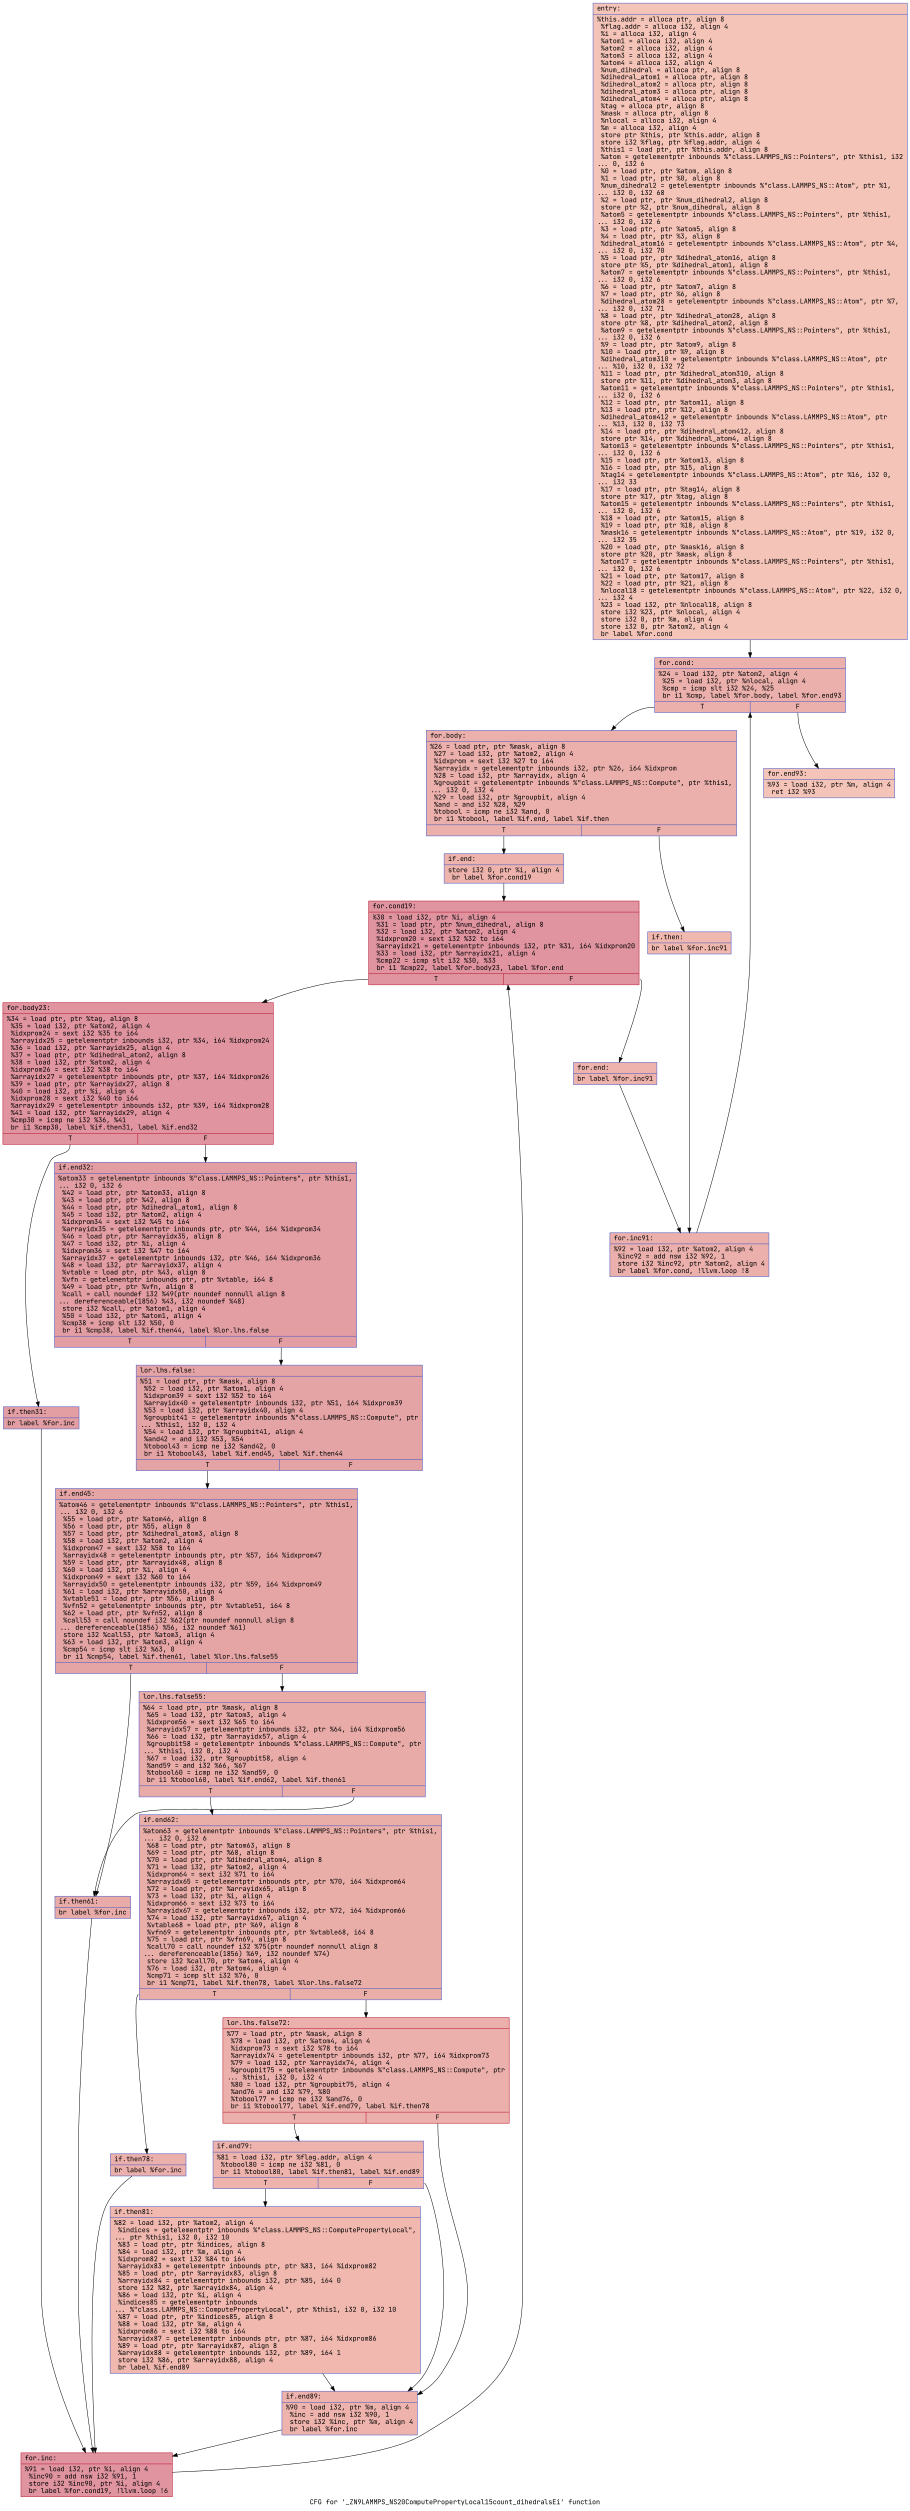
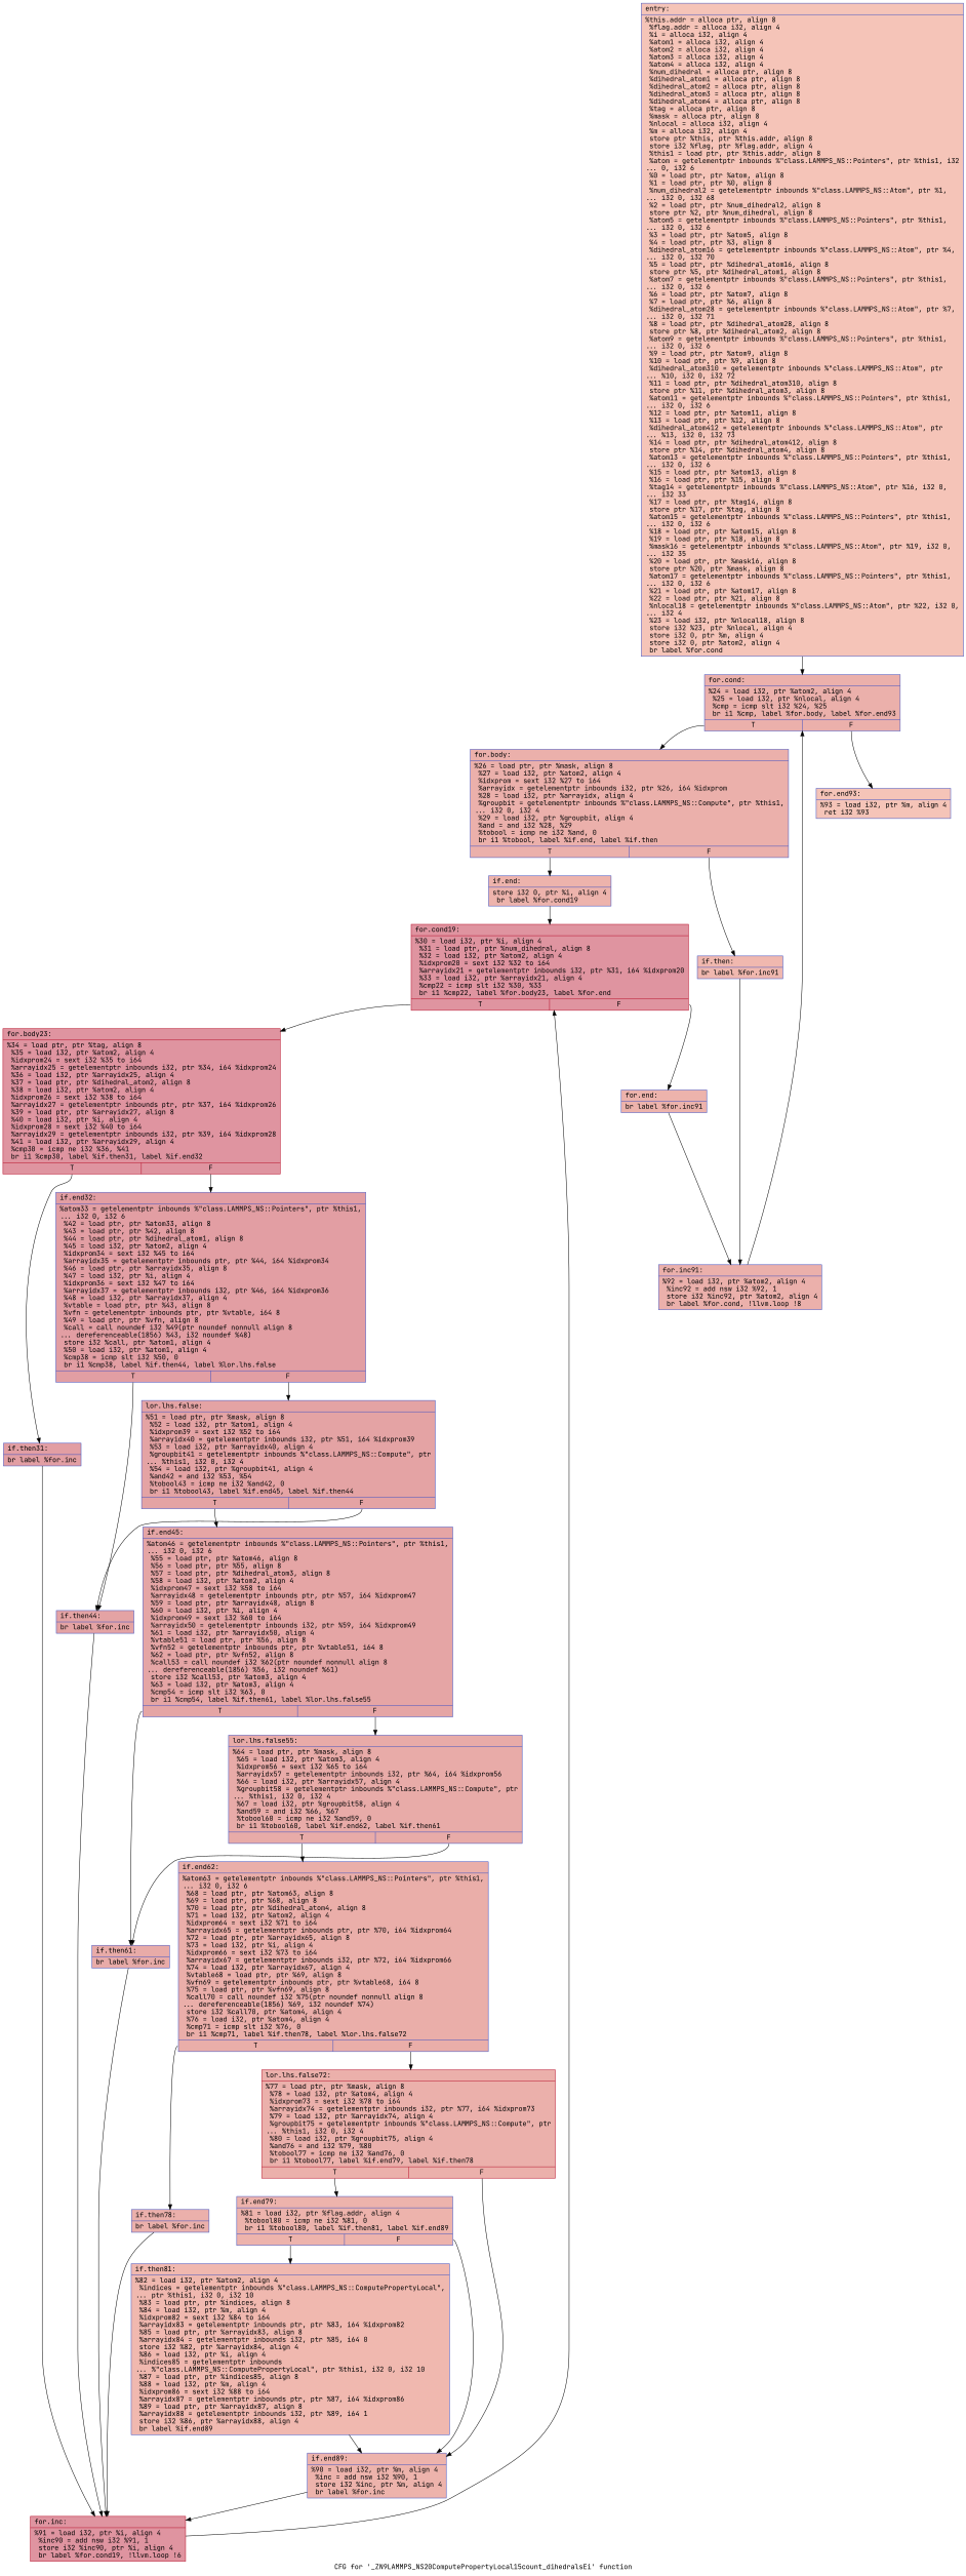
  digraph {
    fontname="JetBrains Mono"
    label="CFG for '_ZN9LAMMPS_NS20ComputePropertyLocal15count_dihedralsEi' function"
    node [color="#3d50c3ff" fillcolor="#d24b4070" fontname="JetBrains Mono" shape=record style=filled]
    edge [fontname="JetBrains Mono"]
    n1 [fillcolor="#e97a5f70" label="{entry:\l|  %this.addr = alloca ptr, align 8\l  %flag.addr = alloca i32, align 4\l  %i = alloca i32, align 4\l  %atom1 = alloca i32, align 4\l  %atom2 = alloca i32, align 4\l  %atom3 = alloca i32, align 4\l  %atom4 = alloca i32, align 4\l  %num_dihedral = alloca ptr, align 8\l  %dihedral_atom1 = alloca ptr, align 8\l  %dihedral_atom2 = alloca ptr, align 8\l  %dihedral_atom3 = alloca ptr, align 8\l  %dihedral_atom4 = alloca ptr, align 8\l  %tag = alloca ptr, align 8\l  %mask = alloca ptr, align 8\l  %nlocal = alloca i32, align 4\l  %m = alloca i32, align 4\l  store ptr %this, ptr %this.addr, align 8\l  store i32 %flag, ptr %flag.addr, align 4\l  %this1 = load ptr, ptr %this.addr, align 8\l  %atom = getelementptr inbounds %\"class.LAMMPS_NS::Pointers\", ptr %this1, i32\l... 0, i32 6\l  %0 = load ptr, ptr %atom, align 8\l  %1 = load ptr, ptr %0, align 8\l  %num_dihedral2 = getelementptr inbounds %\"class.LAMMPS_NS::Atom\", ptr %1,\l... i32 0, i32 68\l  %2 = load ptr, ptr %num_dihedral2, align 8\l  store ptr %2, ptr %num_dihedral, align 8\l  %atom5 = getelementptr inbounds %\"class.LAMMPS_NS::Pointers\", ptr %this1,\l... i32 0, i32 6\l  %3 = load ptr, ptr %atom5, align 8\l  %4 = load ptr, ptr %3, align 8\l  %dihedral_atom16 = getelementptr inbounds %\"class.LAMMPS_NS::Atom\", ptr %4,\l... i32 0, i32 70\l  %5 = load ptr, ptr %dihedral_atom16, align 8\l  store ptr %5, ptr %dihedral_atom1, align 8\l  %atom7 = getelementptr inbounds %\"class.LAMMPS_NS::Pointers\", ptr %this1,\l... i32 0, i32 6\l  %6 = load ptr, ptr %atom7, align 8\l  %7 = load ptr, ptr %6, align 8\l  %dihedral_atom28 = getelementptr inbounds %\"class.LAMMPS_NS::Atom\", ptr %7,\l... i32 0, i32 71\l  %8 = load ptr, ptr %dihedral_atom28, align 8\l  store ptr %8, ptr %dihedral_atom2, align 8\l  %atom9 = getelementptr inbounds %\"class.LAMMPS_NS::Pointers\", ptr %this1,\l... i32 0, i32 6\l  %9 = load ptr, ptr %atom9, align 8\l  %10 = load ptr, ptr %9, align 8\l  %dihedral_atom310 = getelementptr inbounds %\"class.LAMMPS_NS::Atom\", ptr\l... %10, i32 0, i32 72\l  %11 = load ptr, ptr %dihedral_atom310, align 8\l  store ptr %11, ptr %dihedral_atom3, align 8\l  %atom11 = getelementptr inbounds %\"class.LAMMPS_NS::Pointers\", ptr %this1,\l... i32 0, i32 6\l  %12 = load ptr, ptr %atom11, align 8\l  %13 = load ptr, ptr %12, align 8\l  %dihedral_atom412 = getelementptr inbounds %\"class.LAMMPS_NS::Atom\", ptr\l... %13, i32 0, i32 73\l  %14 = load ptr, ptr %dihedral_atom412, align 8\l  store ptr %14, ptr %dihedral_atom4, align 8\l  %atom13 = getelementptr inbounds %\"class.LAMMPS_NS::Pointers\", ptr %this1,\l... i32 0, i32 6\l  %15 = load ptr, ptr %atom13, align 8\l  %16 = load ptr, ptr %15, align 8\l  %tag14 = getelementptr inbounds %\"class.LAMMPS_NS::Atom\", ptr %16, i32 0,\l... i32 33\l  %17 = load ptr, ptr %tag14, align 8\l  store ptr %17, ptr %tag, align 8\l  %atom15 = getelementptr inbounds %\"class.LAMMPS_NS::Pointers\", ptr %this1,\l... i32 0, i32 6\l  %18 = load ptr, ptr %atom15, align 8\l  %19 = load ptr, ptr %18, align 8\l  %mask16 = getelementptr inbounds %\"class.LAMMPS_NS::Atom\", ptr %19, i32 0,\l... i32 35\l  %20 = load ptr, ptr %mask16, align 8\l  store ptr %20, ptr %mask, align 8\l  %atom17 = getelementptr inbounds %\"class.LAMMPS_NS::Pointers\", ptr %this1,\l... i32 0, i32 6\l  %21 = load ptr, ptr %atom17, align 8\l  %22 = load ptr, ptr %21, align 8\l  %nlocal18 = getelementptr inbounds %\"class.LAMMPS_NS::Atom\", ptr %22, i32 0,\l... i32 4\l  %23 = load i32, ptr %nlocal18, align 8\l  store i32 %23, ptr %nlocal, align 4\l  store i32 0, ptr %m, align 4\l  store i32 0, ptr %atom2, align 4\l  br label %for.cond\l}"]
    n2 [label="{for.cond:\l|  %24 = load i32, ptr %atom2, align 4\l  %25 = load i32, ptr %nlocal, align 4\l  %cmp = icmp slt i32 %24, %25\l  br i1 %cmp, label %for.body, label %for.end93\l|{<s0>T|<s1>F}}"]
    n3 [label="{for.body:\l|  %26 = load ptr, ptr %mask, align 8\l  %27 = load i32, ptr %atom2, align 4\l  %idxprom = sext i32 %27 to i64\l  %arrayidx = getelementptr inbounds i32, ptr %26, i64 %idxprom\l  %28 = load i32, ptr %arrayidx, align 4\l  %groupbit = getelementptr inbounds %\"class.LAMMPS_NS::Compute\", ptr %this1,\l... i32 0, i32 4\l  %29 = load i32, ptr %groupbit, align 4\l  %and = and i32 %28, %29\l  %tobool = icmp ne i32 %and, 0\l  br i1 %tobool, label %if.end, label %if.then\l|{<s0>T|<s1>F}}"]
    n4 [fillcolor="#e97a5f70" label="{for.end93:\l|  %93 = load i32, ptr %m, align 4\l  ret i32 %93\l}"]
    n5 [fillcolor="#d6524470" label="{if.end:\l|  store i32 0, ptr %i, align 4\l  br label %for.cond19\l}"]
    n6 [fillcolor="#dc5d4a70" label="{if.then:\l|  br label %for.inc91\l}"]
    n7 [color="#b70d28ff" fillcolor="#b70d2870" label="{for.cond19:\l|  %30 = load i32, ptr %i, align 4\l  %31 = load ptr, ptr %num_dihedral, align 8\l  %32 = load i32, ptr %atom2, align 4\l  %idxprom20 = sext i32 %32 to i64\l  %arrayidx21 = getelementptr inbounds i32, ptr %31, i64 %idxprom20\l  %33 = load i32, ptr %arrayidx21, align 4\l  %cmp22 = icmp slt i32 %30, %33\l  br i1 %cmp22, label %for.body23, label %for.end\l|{<s0>T|<s1>F}}"]
    n8 [label="{for.inc91:\l|  %92 = load i32, ptr %atom2, align 4\l  %inc92 = add nsw i32 %92, 1\l  store i32 %inc92, ptr %atom2, align 4\l  br label %for.cond, !llvm.loop !8\l}"]
    n9 [color="#b70d28ff" fillcolor="#b70d2870" label="{for.body23:\l|  %34 = load ptr, ptr %tag, align 8\l  %35 = load i32, ptr %atom2, align 4\l  %idxprom24 = sext i32 %35 to i64\l  %arrayidx25 = getelementptr inbounds i32, ptr %34, i64 %idxprom24\l  %36 = load i32, ptr %arrayidx25, align 4\l  %37 = load ptr, ptr %dihedral_atom2, align 8\l  %38 = load i32, ptr %atom2, align 4\l  %idxprom26 = sext i32 %38 to i64\l  %arrayidx27 = getelementptr inbounds ptr, ptr %37, i64 %idxprom26\l  %39 = load ptr, ptr %arrayidx27, align 8\l  %40 = load i32, ptr %i, align 4\l  %idxprom28 = sext i32 %40 to i64\l  %arrayidx29 = getelementptr inbounds i32, ptr %39, i64 %idxprom28\l  %41 = load i32, ptr %arrayidx29, align 4\l  %cmp30 = icmp ne i32 %36, %41\l  br i1 %cmp30, label %if.then31, label %if.end32\l|{<s0>T|<s1>F}}"]
    n10 [fillcolor="#d6524470" label="{for.end:\l|  br label %for.inc91\l}"]
    n11 [fillcolor="#be242e70" label="{if.then31:\l|  br label %for.inc\l}"]
    n12 [fillcolor="#be242e70" label="{if.end32:\l|  %atom33 = getelementptr inbounds %\"class.LAMMPS_NS::Pointers\", ptr %this1,\l... i32 0, i32 6\l  %42 = load ptr, ptr %atom33, align 8\l  %43 = load ptr, ptr %42, align 8\l  %44 = load ptr, ptr %dihedral_atom1, align 8\l  %45 = load i32, ptr %atom2, align 4\l  %idxprom34 = sext i32 %45 to i64\l  %arrayidx35 = getelementptr inbounds ptr, ptr %44, i64 %idxprom34\l  %46 = load ptr, ptr %arrayidx35, align 8\l  %47 = load i32, ptr %i, align 4\l  %idxprom36 = sext i32 %47 to i64\l  %arrayidx37 = getelementptr inbounds i32, ptr %46, i64 %idxprom36\l  %48 = load i32, ptr %arrayidx37, align 4\l  %vtable = load ptr, ptr %43, align 8\l  %vfn = getelementptr inbounds ptr, ptr %vtable, i64 8\l  %49 = load ptr, ptr %vfn, align 8\l  %call = call noundef i32 %49(ptr noundef nonnull align 8\l... dereferenceable(1856) %43, i32 noundef %48)\l  store i32 %call, ptr %atom1, align 4\l  %50 = load i32, ptr %atom1, align 4\l  %cmp38 = icmp slt i32 %50, 0\l  br i1 %cmp38, label %if.then44, label %lor.lhs.false\l|{<s0>T|<s1>F}}"]
    n13 [color="#b70d28ff" fillcolor="#b70d2870" label="{for.inc:\l|  %91 = load i32, ptr %i, align 4\l  %inc90 = add nsw i32 %91, 1\l  store i32 %inc90, ptr %i, align 4\l  br label %for.cond19, !llvm.loop !6\l}"]
+   n14 [fillcolor="#c32e3170" label="{if.then44:\l|  br label %for.inc\l}"]
    n15 [fillcolor="#c32e3170" label="{lor.lhs.false:\l|  %51 = load ptr, ptr %mask, align 8\l  %52 = load i32, ptr %atom1, align 4\l  %idxprom39 = sext i32 %52 to i64\l  %arrayidx40 = getelementptr inbounds i32, ptr %51, i64 %idxprom39\l  %53 = load i32, ptr %arrayidx40, align 4\l  %groupbit41 = getelementptr inbounds %\"class.LAMMPS_NS::Compute\", ptr\l... %this1, i32 0, i32 4\l  %54 = load i32, ptr %groupbit41, align 4\l  %and42 = and i32 %53, %54\l  %tobool43 = icmp ne i32 %and42, 0\l  br i1 %tobool43, label %if.end45, label %if.then44\l|{<s0>T|<s1>F}}"]
    n16 [fillcolor="#c5333470" label="{if.end45:\l|  %atom46 = getelementptr inbounds %\"class.LAMMPS_NS::Pointers\", ptr %this1,\l... i32 0, i32 6\l  %55 = load ptr, ptr %atom46, align 8\l  %56 = load ptr, ptr %55, align 8\l  %57 = load ptr, ptr %dihedral_atom3, align 8\l  %58 = load i32, ptr %atom2, align 4\l  %idxprom47 = sext i32 %58 to i64\l  %arrayidx48 = getelementptr inbounds ptr, ptr %57, i64 %idxprom47\l  %59 = load ptr, ptr %arrayidx48, align 8\l  %60 = load i32, ptr %i, align 4\l  %idxprom49 = sext i32 %60 to i64\l  %arrayidx50 = getelementptr inbounds i32, ptr %59, i64 %idxprom49\l  %61 = load i32, ptr %arrayidx50, align 4\l  %vtable51 = load ptr, ptr %56, align 8\l  %vfn52 = getelementptr inbounds ptr, ptr %vtable51, i64 8\l  %62 = load ptr, ptr %vfn52, align 8\l  %call53 = call noundef i32 %62(ptr noundef nonnull align 8\l... dereferenceable(1856) %56, i32 noundef %61)\l  store i32 %call53, ptr %atom3, align 4\l  %63 = load i32, ptr %atom3, align 4\l  %cmp54 = icmp slt i32 %63, 0\l  br i1 %cmp54, label %if.then61, label %lor.lhs.false55\l|{<s0>T|<s1>F}}"]
    n17 [fillcolor="#cc403a70" label="{if.then61:\l|  br label %for.inc\l}"]
    n18 [fillcolor="#cc403a70" label="{lor.lhs.false55:\l|  %64 = load ptr, ptr %mask, align 8\l  %65 = load i32, ptr %atom3, align 4\l  %idxprom56 = sext i32 %65 to i64\l  %arrayidx57 = getelementptr inbounds i32, ptr %64, i64 %idxprom56\l  %66 = load i32, ptr %arrayidx57, align 4\l  %groupbit58 = getelementptr inbounds %\"class.LAMMPS_NS::Compute\", ptr\l... %this1, i32 0, i32 4\l  %67 = load i32, ptr %groupbit58, align 4\l  %and59 = and i32 %66, %67\l  %tobool60 = icmp ne i32 %and59, 0\l  br i1 %tobool60, label %if.end62, label %if.then61\l|{<s0>T|<s1>F}}"]
    n19 [fillcolor="#d0473d70" label="{if.end62:\l|  %atom63 = getelementptr inbounds %\"class.LAMMPS_NS::Pointers\", ptr %this1,\l... i32 0, i32 6\l  %68 = load ptr, ptr %atom63, align 8\l  %69 = load ptr, ptr %68, align 8\l  %70 = load ptr, ptr %dihedral_atom4, align 8\l  %71 = load i32, ptr %atom2, align 4\l  %idxprom64 = sext i32 %71 to i64\l  %arrayidx65 = getelementptr inbounds ptr, ptr %70, i64 %idxprom64\l  %72 = load ptr, ptr %arrayidx65, align 8\l  %73 = load i32, ptr %i, align 4\l  %idxprom66 = sext i32 %73 to i64\l  %arrayidx67 = getelementptr inbounds i32, ptr %72, i64 %idxprom66\l  %74 = load i32, ptr %arrayidx67, align 4\l  %vtable68 = load ptr, ptr %69, align 8\l  %vfn69 = getelementptr inbounds ptr, ptr %vtable68, i64 8\l  %75 = load ptr, ptr %vfn69, align 8\l  %call70 = call noundef i32 %75(ptr noundef nonnull align 8\l... dereferenceable(1856) %69, i32 noundef %74)\l  store i32 %call70, ptr %atom4, align 4\l  %76 = load i32, ptr %atom4, align 4\l  %cmp71 = icmp slt i32 %76, 0\l  br i1 %cmp71, label %if.then78, label %lor.lhs.false72\l|{<s0>T|<s1>F}}"]
    n20 [label="{if.then78:\l|  br label %for.inc\l}"]
    n21 [color="#b70d28ff" label="{lor.lhs.false72:\l|  %77 = load ptr, ptr %mask, align 8\l  %78 = load i32, ptr %atom4, align 4\l  %idxprom73 = sext i32 %78 to i64\l  %arrayidx74 = getelementptr inbounds i32, ptr %77, i64 %idxprom73\l  %79 = load i32, ptr %arrayidx74, align 4\l  %groupbit75 = getelementptr inbounds %\"class.LAMMPS_NS::Compute\", ptr\l... %this1, i32 0, i32 4\l  %80 = load i32, ptr %groupbit75, align 4\l  %and76 = and i32 %79, %80\l  %tobool77 = icmp ne i32 %and76, 0\l  br i1 %tobool77, label %if.end79, label %if.then78\l|{<s0>T|<s1>F}}"]
    n22 [fillcolor="#d6524470" label="{if.end79:\l|  %81 = load i32, ptr %flag.addr, align 4\l  %tobool80 = icmp ne i32 %81, 0\l  br i1 %tobool80, label %if.then81, label %if.end89\l|{<s0>T|<s1>F}}"]
    n23 [fillcolor="#d6524470" label="{if.end89:\l|  %90 = load i32, ptr %m, align 4\l  %inc = add nsw i32 %90, 1\l  store i32 %inc, ptr %m, align 4\l  br label %for.inc\l}"]
    n24 [fillcolor="#dc5d4a70" label="{if.then81:\l|  %82 = load i32, ptr %atom2, align 4\l  %indices = getelementptr inbounds %\"class.LAMMPS_NS::ComputePropertyLocal\",\l... ptr %this1, i32 0, i32 10\l  %83 = load ptr, ptr %indices, align 8\l  %84 = load i32, ptr %m, align 4\l  %idxprom82 = sext i32 %84 to i64\l  %arrayidx83 = getelementptr inbounds ptr, ptr %83, i64 %idxprom82\l  %85 = load ptr, ptr %arrayidx83, align 8\l  %arrayidx84 = getelementptr inbounds i32, ptr %85, i64 0\l  store i32 %82, ptr %arrayidx84, align 4\l  %86 = load i32, ptr %i, align 4\l  %indices85 = getelementptr inbounds\l... %\"class.LAMMPS_NS::ComputePropertyLocal\", ptr %this1, i32 0, i32 10\l  %87 = load ptr, ptr %indices85, align 8\l  %88 = load i32, ptr %m, align 4\l  %idxprom86 = sext i32 %88 to i64\l  %arrayidx87 = getelementptr inbounds ptr, ptr %87, i64 %idxprom86\l  %89 = load ptr, ptr %arrayidx87, align 8\l  %arrayidx88 = getelementptr inbounds i32, ptr %89, i64 1\l  store i32 %86, ptr %arrayidx88, align 4\l  br label %if.end89\l}"]
    n1 -> n2
    n2 -> n3 [tailport=s0]
    n2 -> n4 [tailport=s1]
    n3 -> n5 [tailport=s0]
    n3 -> n6 [tailport=s1]
    n5 -> n7
    n6 -> n8
    n7 -> n9 [tailport=s0]
    n7 -> n10 [tailport=s1]
    n8 -> n2
    n9 -> n11 [tailport=s0]
    n9 -> n12 [tailport=s1]
    n10 -> n8
    n11 -> n13
+   n12 -> n14 [tailport=s0]
    n12 -> n15 [tailport=s1]
    n13 -> n7
+   n14 -> n13
+   n15 -> n14 [tailport=s1]
    n15 -> n16 [tailport=s0]
    n16 -> n17 [tailport=s0]
    n16 -> n18 [tailport=s1]
    n17 -> n13
    n18 -> n17 [tailport=s1]
    n18 -> n19 [tailport=s0]
    n19 -> n20 [tailport=s0]
    n19 -> n21 [tailport=s1]
    n20 -> n13
    n21 -> n22 [tailport=s0]
    n21 -> n23 [tailport=s1]
    n22 -> n23 [tailport=s1]
    n22 -> n24 [tailport=s0]
    n23 -> n13
    n24 -> n23
  }
